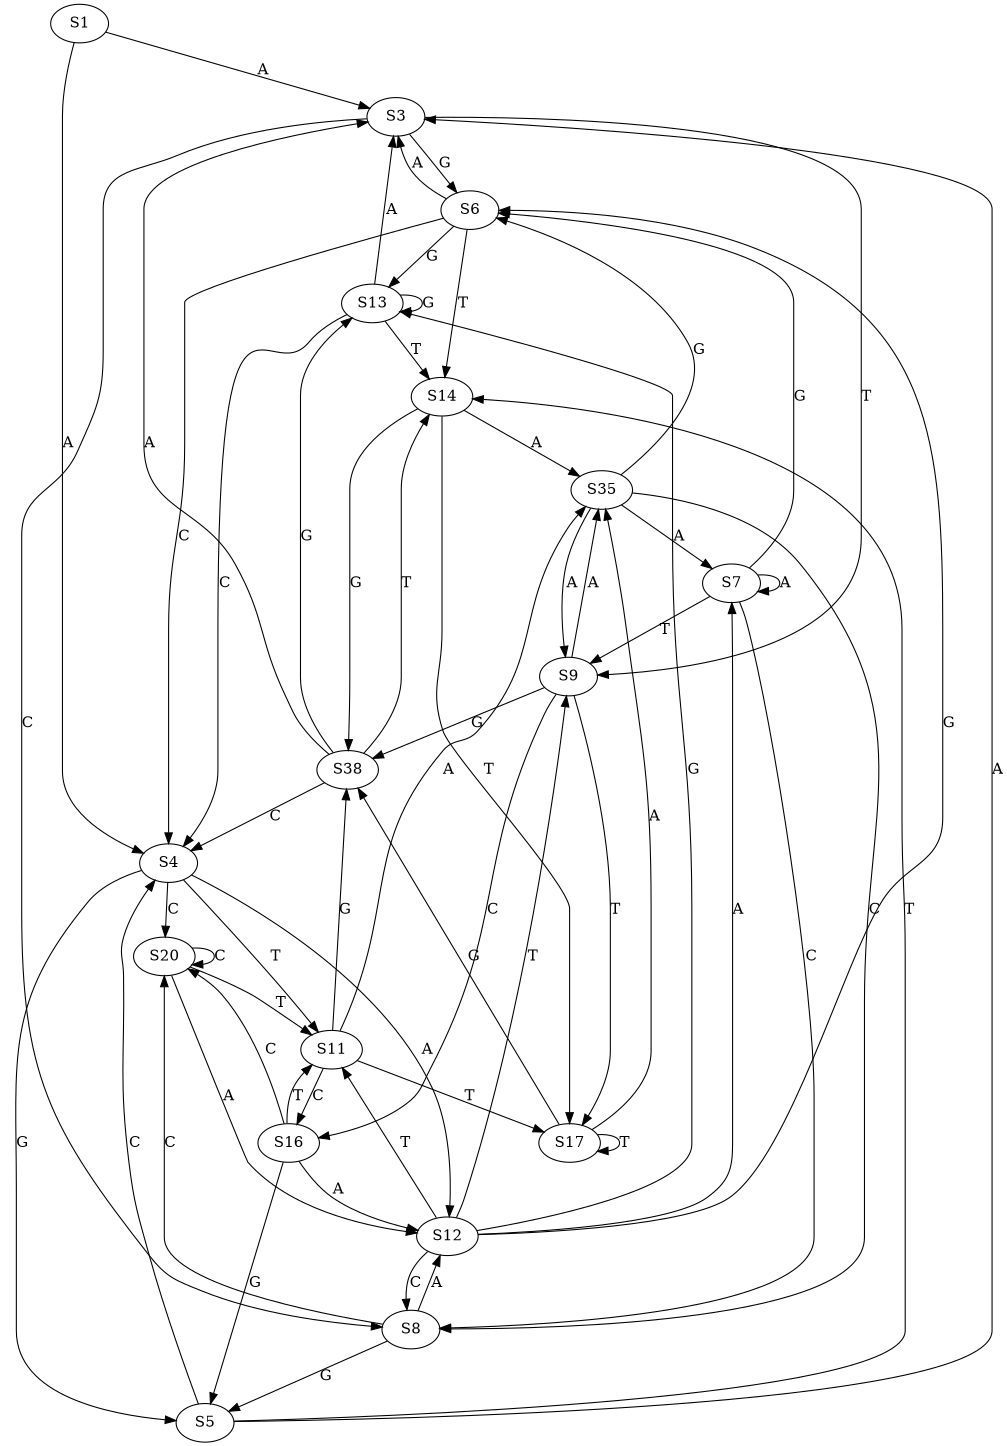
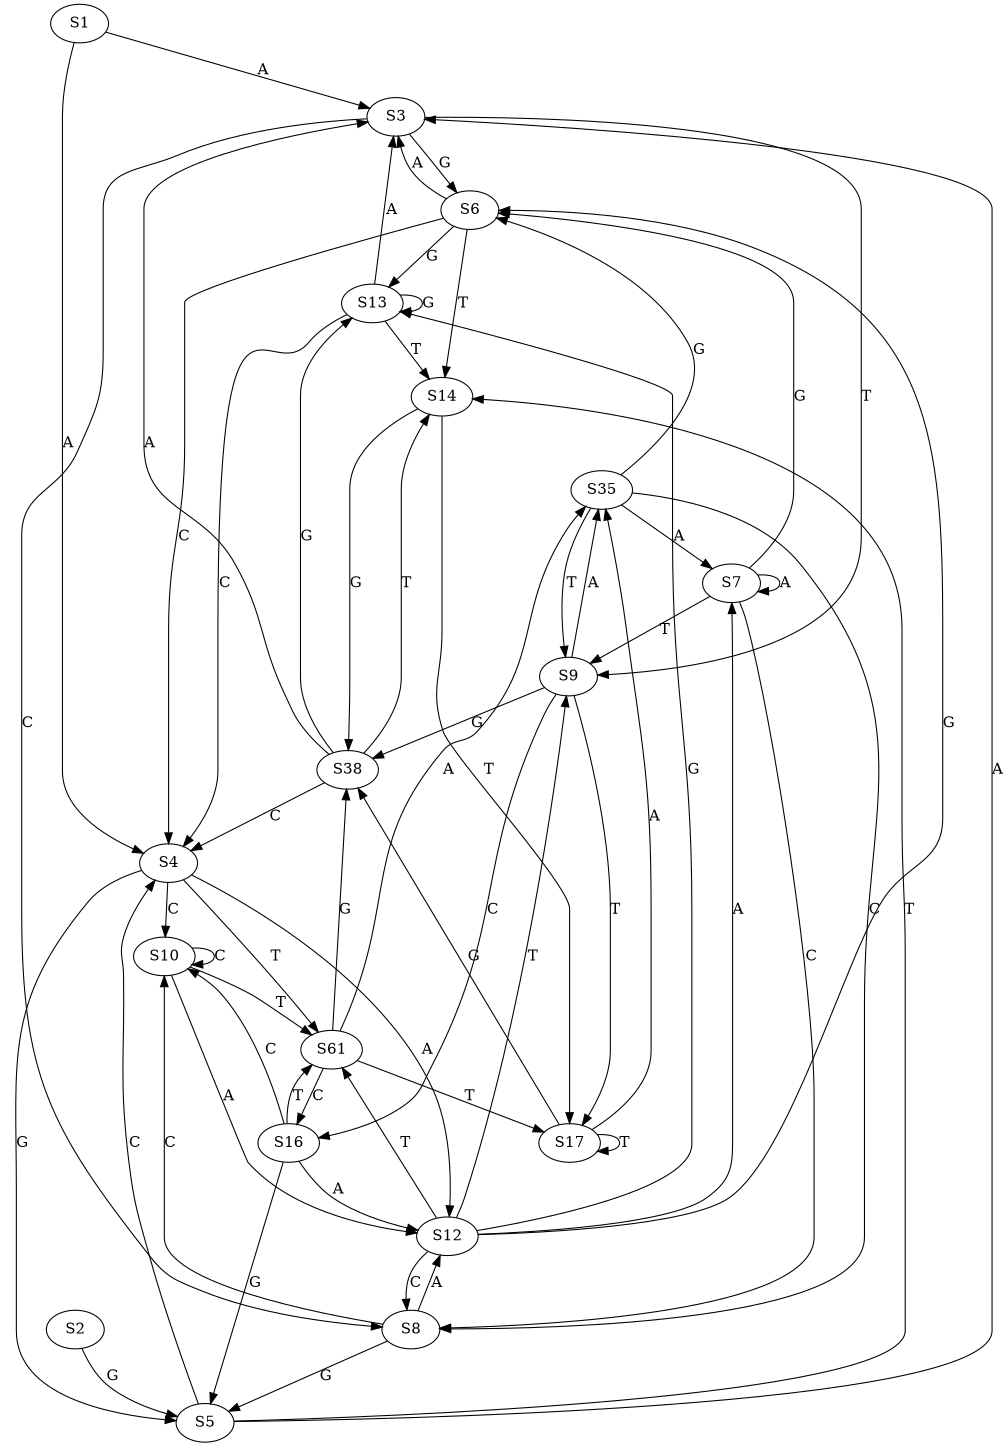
  strict digraph {
    S1
    S3
    S4
+   S2
    S5
    S6
    S8
    S9
-   S10 [label=S20]
-   S11
+   S10
+   S11 [label=S61]
    S12
    S14
    S13
    S7
    n15 [label=S35]
    S16
    S17
    n18 [label=S38]
    S1 -> S3 [label=A]
    S1 -> S4 [label=A]
    S3 -> S6 [label=G]
    S3 -> S8 [label=C]
    S3 -> S9 [label=T]
    S4 -> S5 [label=G]
    S4 -> S10 [label=C]
    S4 -> S11 [label=T]
    S4 -> S12 [label=A]
+   S2 -> S5 [label=G]
    S5 -> S3 [label=A]
    S5 -> S4 [label=C]
    S5 -> S14 [label=T]
    S6 -> S3 [label=A]
    S6 -> S4 [label=C]
    S6 -> S14 [label=T]
    S6 -> S13 [label=G]
    S8 -> S5 [label=G]
    S8 -> S10 [label=C]
    S8 -> S12 [label=A]
    S9 -> n15 [label=A]
    S9 -> S16 [label=C]
    S9 -> S17 [label=T]
    S9 -> n18 [label=G]
    S10 -> S10 [label=C]
    S10 -> S11 [label=T]
    S10 -> S12 [label=A]
    S11 -> n15 [label=A]
    S11 -> S16 [label=C]
    S11 -> S17 [label=T]
    S11 -> n18 [label=G]
    S12 -> S6 [label=G]
    S12 -> S8 [label=C]
    S12 -> S9 [label=T]
    S12 -> S11 [label=T]
    S12 -> S13 [label=G]
    S12 -> S7 [label=A]
-   S14 -> n15 [label=A]
    S14 -> S17 [label=T]
    S14 -> n18 [label=G]
    S13 -> S3 [label=A]
    S13 -> S4 [label=C]
    S13 -> S14 [label=T]
    S13 -> S13 [label=G]
    S7 -> S6 [label=G]
    S7 -> S8 [label=C]
    S7 -> S9 [label=T]
    S7 -> S7 [label=A]
    n15 -> S6 [label=G]
    n15 -> S8 [label=C]
-   n15 -> S9 [label=A]
+   n15 -> S9 [label=T]
    n15 -> S7 [label=A]
    S16 -> S5 [label=G]
    S16 -> S10 [label=C]
    S16 -> S11 [label=T]
    S16 -> S12 [label=A]
    S17 -> n15 [label=A]
    S17 -> S17 [label=T]
    S17 -> n18 [label=G]
    n18 -> S3 [label=A]
    n18 -> S4 [label=C]
    n18 -> S14 [label=T]
    n18 -> S13 [label=G]
  }
